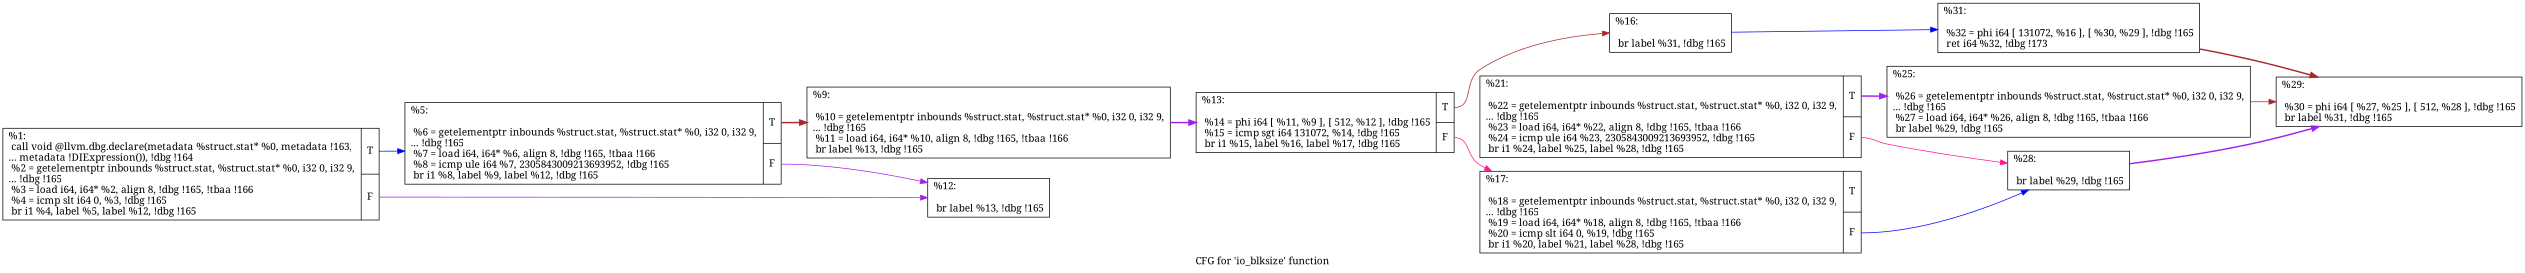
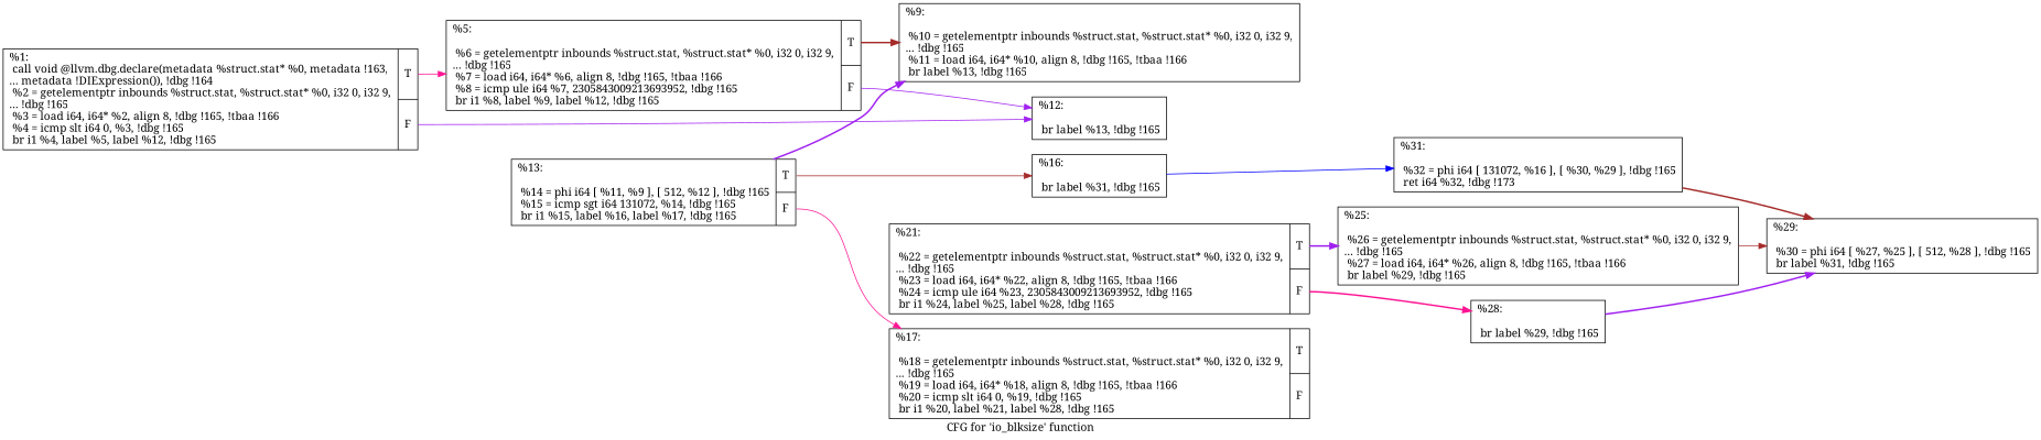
  digraph {
    fontname="Noto Serif"
    label="CFG for 'io_blksize' function"
    rankdir=LR
    node [fontname="Noto Serif" shape=record]
    edge [color=purple fontname="Noto Serif" style=solid]
    n1 [label="{%1:\l  call void @llvm.dbg.declare(metadata %struct.stat* %0, metadata !163,\l... metadata !DIExpression()), !dbg !164\l  %2 = getelementptr inbounds %struct.stat, %struct.stat* %0, i32 0, i32 9,\l... !dbg !165\l  %3 = load i64, i64* %2, align 8, !dbg !165, !tbaa !166\l  %4 = icmp slt i64 0, %3, !dbg !165\l  br i1 %4, label %5, label %12, !dbg !165\l|{<s0>T|<s1>F}}"]
    n2 [label="{%5:\l\l  %6 = getelementptr inbounds %struct.stat, %struct.stat* %0, i32 0, i32 9,\l... !dbg !165\l  %7 = load i64, i64* %6, align 8, !dbg !165, !tbaa !166\l  %8 = icmp ule i64 %7, 2305843009213693952, !dbg !165\l  br i1 %8, label %9, label %12, !dbg !165\l|{<s0>T|<s1>F}}"]
    n3 [label="{%12:\l\l  br label %13, !dbg !165\l}"]
    n4 [label="{%9:\l\l  %10 = getelementptr inbounds %struct.stat, %struct.stat* %0, i32 0, i32 9,\l... !dbg !165\l  %11 = load i64, i64* %10, align 8, !dbg !165, !tbaa !166\l  br label %13, !dbg !165\l}"]
    n5 [label="{%13:\l\l  %14 = phi i64 [ %11, %9 ], [ 512, %12 ], !dbg !165\l  %15 = icmp sgt i64 131072, %14, !dbg !165\l  br i1 %15, label %16, label %17, !dbg !165\l|{<s0>T|<s1>F}}"]
    n6 [label="{%16:\l\l  br label %31, !dbg !165\l}"]
    n7 [label="{%17:\l\l  %18 = getelementptr inbounds %struct.stat, %struct.stat* %0, i32 0, i32 9,\l... !dbg !165\l  %19 = load i64, i64* %18, align 8, !dbg !165, !tbaa !166\l  %20 = icmp slt i64 0, %19, !dbg !165\l  br i1 %20, label %21, label %28, !dbg !165\l|{<s0>T|<s1>F}}"]
    n8 [label="{%31:\l\l  %32 = phi i64 [ 131072, %16 ], [ %30, %29 ], !dbg !165\l  ret i64 %32, !dbg !173\l}"]
    n9 [label="{%28:\l\l  br label %29, !dbg !165\l}"]
    n10 [label="{%29:\l\l  %30 = phi i64 [ %27, %25 ], [ 512, %28 ], !dbg !165\l  br label %31, !dbg !165\l}"]
    n11 [label="{%21:\l\l  %22 = getelementptr inbounds %struct.stat, %struct.stat* %0, i32 0, i32 9,\l... !dbg !165\l  %23 = load i64, i64* %22, align 8, !dbg !165, !tbaa !166\l  %24 = icmp ule i64 %23, 2305843009213693952, !dbg !165\l  br i1 %24, label %25, label %28, !dbg !165\l|{<s0>T|<s1>F}}"]
    n12 [label="{%25:\l\l  %26 = getelementptr inbounds %struct.stat, %struct.stat* %0, i32 0, i32 9,\l... !dbg !165\l  %27 = load i64, i64* %26, align 8, !dbg !165, !tbaa !166\l  br label %29, !dbg !165\l}"]
-   n1 -> n2 [color=blue tailport=s0]
+   n1 -> n2 [color=deeppink tailport=s0]
    n1 -> n3 [tailport=s1]
    n2 -> n3 [tailport=s1]
    n2 -> n4 [color=brown style=bold tailport=s0]
-   n4 -> n5 [style=bold]
+   n5 -> n4 [style=bold]
    n5 -> n6 [color=brown tailport=s0]
    n5 -> n7 [color=deeppink tailport=s1]
    n6 -> n8 [color=blue]
-   n7 -> n9 [color=blue tailport=s1]
    n8 -> n10 [color=brown style=bold]
    n9 -> n10 [style=bold]
-   n11 -> n9 [color=deeppink tailport=s1]
+   n11 -> n9 [color=deeppink style=bold tailport=s1]
    n11 -> n12 [style=bold tailport=s0]
    n12 -> n10 [color=brown]
  }
